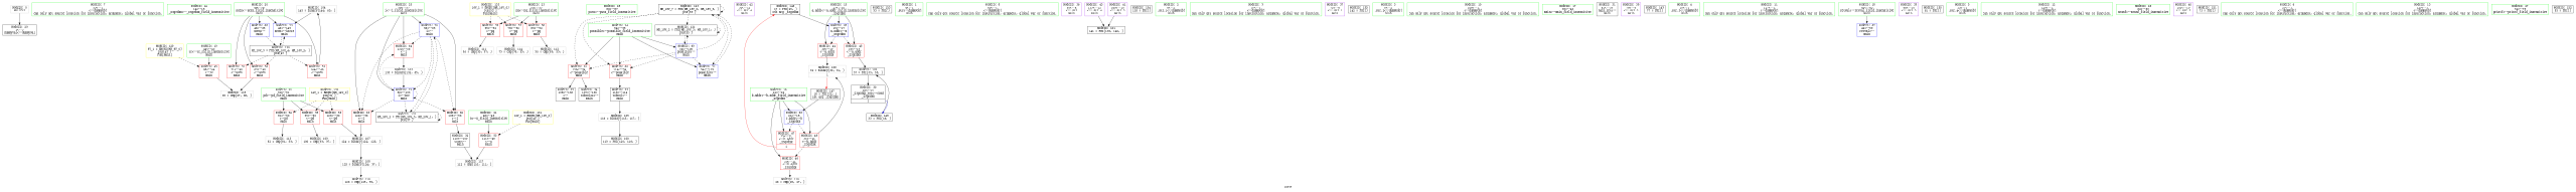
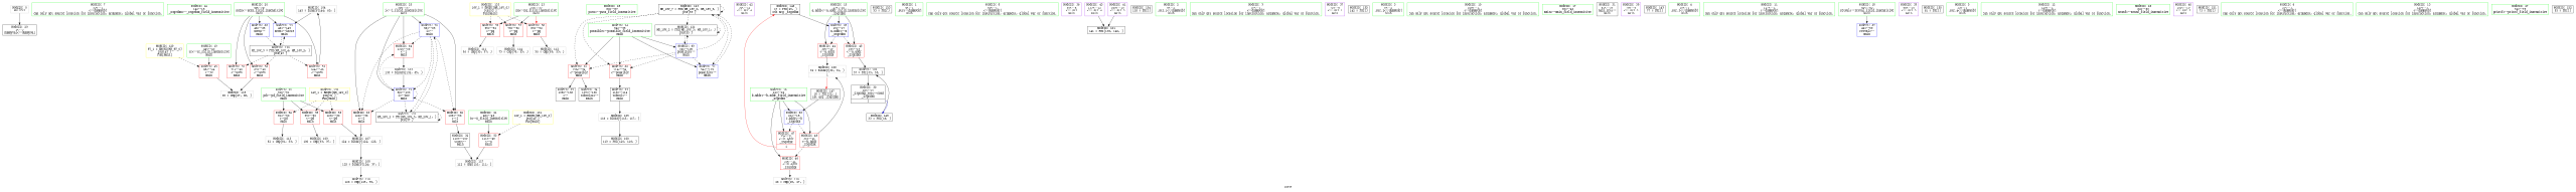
  digraph {
    fontname="Courier Prime"
    label=SVFG
    node [color=green fontname="Courier Prime" shape=record]
    edge [fontname="Courier Prime" style=solid]
    n1 [color=grey label="{NodeID: 0\nNullPtr}"]
    n2 [color=black label="{NodeID: 29\n2\<--3\ndummyVal\<--dummyVal\n}"]
    n3 [label="{NodeID: 7\n59\<--1\n\<--dummyObj\nCan only get source location for instruction, argument, global var or function.}"]
    n4 [label="{NodeID: 14\n14\<--15\n_Z3gcdxx\<--_Z3gcdxx_field_insensitive\n}"]
    n5 [color=grey label="{NodeID: 104\n145 = Binary(144, 65, )\n}"]
    n6 [color=blue label="{NodeID: 73\n46\<--145\nscen\<--inc25\nmain\n}"]
    n7 [color=black label="{NodeID: 120\nMR_10V_3 = PHI(MR_10V_4, MR_10V_2, )\npts\{47 \}\n}"]
    n8 [color=red label="{NodeID: 50\n67\<--46\n\<--scen\nmain\n}"]
    n9 [color=red label="{NodeID: 51\n71\<--46\n\<--scen\nmain\n}"]
    n10 [color=red label="{NodeID: 52\n144\<--46\n\<--scen\nmain\n}"]
    n11 [label="{NodeID: 21\n48\<--49\nn\<--n_field_insensitive\nmain\n}"]
    n12 [color=red label="{NodeID: 53\n111\<--48\n\<--n\nmain\n}"]
    n13 [color=grey label="{NodeID: 117\n112 = cmp(110, 111, )\n}"]
    n14 [color=grey label="{NodeID: 111\n96 = cmp(95, 97, )\n}"]
    n15 [label="{NodeID: 28\n86\<--87\nputs\<--puts_field_insensitive\n}"]
    n16 [color=black label="{NodeID: 35\n138\<--136\n\<--\nmain\n}"]
    n17 [color=purple label="{NodeID: 42\n92\<--12\n\<--.str.4\nmain\n}"]
    n18 [color=yellow label="{NodeID: 132\n14V_1 = ENCHI(MR_14V_0)\npts\{51 \}\nFun[main]}" style=double]
    n19 [color=red label="{NodeID: 54\n81\<--50\n\<--pd\nmain\n}"]
    n20 [color=red label="{NodeID: 55\n99\<--50\n\<--pd\nmain\n}"]
    n21 [color=red label="{NodeID: 56\n123\<--50\n\<--pd\nmain\n}"]
    n22 [color=grey label="{NodeID: 113\n82 = cmp(81, 59, )\n}"]
    n23 [color=grey label="{NodeID: 109\n100 = cmp(99, 97, )\n}"]
    n24 [color=grey label="{NodeID: 107\n124 = Binary(122, 123, )\n}"]
    n25 [color=grey label="{NodeID: 108\n125 = Binary(124, 97, )\n}"]
    n26 [color=red label="{NodeID: 49\n68\<--44\n\<--tc\nmain\n}"]
    n27 [color=grey label="{NodeID: 115\n69 = cmp(67, 68, )\n}"]
    n28 [color=grey label="{NodeID: 116\n126 = cmp(125, 59, )\n}"]
    n29 [color=black label="{NodeID: 146\n17 = PHI(29, )\n0th arg _Z3gcdxx }"]
    n30 [color=blue label="{NodeID: 65\n19\<--17\na.addr\<--a\n_Z3gcdxx\n}"]
    n31 [color=red label="{NodeID: 44\n30\<--19\n\<--a.addr\n_Z3gcdxx\n}"]
    n32 [color=red label="{NodeID: 45\n35\<--19\n\<--a.addr\n_Z3gcdxx\n}"]
    n33 [color=grey label="{NodeID: 106\n32 = Binary(30, 31, )\n|{<s0>1}}"]
    n34 [color=black label="{NodeID: 102\n37 = PHI(33, 35, )\n}"]
    n35 [color=red label="{NodeID: 63\n122\<--56\n\<--i\nmain\n}"]
    n36 [color=black label="{NodeID: 153\n93 = PHI()\n}"]
    n37 [color=blue label="{NodeID: 70\n56\<--65\ni\<--\nmain\n}"]
    n38 [color=red label="{NodeID: 62\n109\<--56\n\<--i\nmain\n}"]
    n39 [color=red label="{NodeID: 64\n132\<--56\n\<--i\nmain\n}"]
    n40 [color=blue label="{NodeID: 72\n56\<--133\ni\<--inc\nmain\n}"]
    n41 [color=black label="{NodeID: 122\nMR_20V_2 = PHI(MR_20V_3, MR_20V_1, )\npts\{57 \}\n}"]
    n42 [color=black label="{NodeID: 32\n110\<--109\nconv\<--\nmain\n}"]
    n43 [color=grey label="{NodeID: 103\n133 = Binary(132, 65, )\n}"]
    n44 [label="{NodeID: 1\n4\<--1\n.str\<--dummyObj\nGlob }"]
    n45 [label="{NodeID: 8\n65\<--1\n\<--dummyObj\nCan only get source location for instruction, argument, global var or function.}"]
    n46 [label="{NodeID: 15\n19\<--20\na.addr\<--a.addr_field_insensitive\n_Z3gcdxx\n}"]
    n47 [color=black label="{NodeID: 147\n18 = PHI(32, )\n1st arg _Z3gcdxx }"]
    n48 [color=black label="{NodeID: 30\n16\<--37\n_Z3gcdxx_ret\<--cond\n_Z3gcdxx\n|{<s0>1}}"]
    n49 [color=grey label="{NodeID: 105\n116 = Binary(115, 117, )\n}"]
    n50 [color=black label="{NodeID: 100\n119 = PHI(120, 116, )\n}"]
    n51 [label="{NodeID: 22\n50\<--51\npd\<--pd_field_insensitive\nmain\n}"]
    n52 [color=grey label="{NodeID: 112\n90 = cmp(89, 59, )\n}"]
    n53 [color=purple label="{NodeID: 36\n60\<--4\n\<--.str\nmain\n}"]
    n54 [color=purple label="{NodeID: 43\n139\<--12\n\<--.str.4\nmain\n}"]
    n55 [color=black label="{NodeID: 101\n141 = PHI(139, 140, )\n}"]
    n56 [color=yellow label="{NodeID: 133\n16V_1 = ENCHI(MR_16V_0)\npts\{53 \}\nFun[main]}" style=double]
    n57 [color=red label="{NodeID: 57\n78\<--52\n\<--pg\nmain\n}"]
    n58 [color=red label="{NodeID: 58\n89\<--52\n\<--pg\nmain\n}"]
    n59 [color=red label="{NodeID: 59\n95\<--52\n\<--pg\nmain\n}"]
    n60 [color=grey label="{NodeID: 114\n79 = cmp(78, 59, )\n}"]
    n61 [color=blue label="{NodeID: 66\n21\<--18\nb.addr\<--b\n_Z3gcdxx\n}"]
    n62 [color=red label="{NodeID: 47\n29\<--21\n\<--b.addr\n_Z3gcdxx\n|{<s0>1}}"]
    n63 [color=red label="{NodeID: 48\n31\<--21\n\<--b.addr\n_Z3gcdxx\n}"]
    n64 [color=red label="{NodeID: 46\n25\<--21\n\<--b.addr\n_Z3gcdxx\n}"]
    n65 [color=grey label="{NodeID: 110\n26 = cmp(25, 27, )\n}"]
    n66 [color=black label="{NodeID: 154\n103 = PHI()\n}"]
    n67 [color=blue label="{NodeID: 71\n54\<--129\npossible\<--\nmain\n}"]
    n68 [color=black label="{NodeID: 123\nMR_18V_7 = PHI(MR_18V_6, MR_18V_5, )\npts\{55 \}\n}"]
    n69 [color=red label="{NodeID: 60\n114\<--54\n\<--possible\nmain\n}"]
    n70 [color=red label="{NodeID: 61\n136\<--54\n\<--possible\nmain\n}"]
    n71 [color=black label="{NodeID: 121\nMR_18V_2 = PHI(MR_18V_3, MR_18V_1, )\npts\{55 \}\n}"]
    n72 [color=black label="{NodeID: 33\n115\<--114\ntobool\<--\nmain\n}"]
    n73 [color=black label="{NodeID: 34\n137\<--136\ntobool22\<--\nmain\n}"]
    n74 [color=blue label="{NodeID: 69\n54\<--106\npossible\<--\nmain\n}"]
    n75 [label="{NodeID: 2\n6\<--1\n.str.1\<--dummyObj\nGlob }"]
    n76 [label="{NodeID: 9\n97\<--1\n\<--dummyObj\nCan only get source location for instruction, argument, global var or function.}"]
    n77 [label="{NodeID: 16\n21\<--22\nb.addr\<--b.addr_field_insensitive\n_Z3gcdxx\n}"]
    n78 [label="{NodeID: 23\n52\<--53\npg\<--pg_field_insensitive\nmain\n}"]
    n79 [color=black label="{NodeID: 148\n33 = PHI(16, )\n}"]
    n80 [color=purple label="{NodeID: 37\n72\<--6\n\<--.str.1\nmain\n}"]
    n81 [color=black label="{NodeID: 155\n142 = PHI()\n}"]
    n82 [label="{NodeID: 3\n8\<--1\n.str.2\<--dummyObj\nGlob }"]
    n83 [label="{NodeID: 10\n106\<--1\n\<--dummyObj\nCan only get source location for instruction, argument, global var or function.}"]
    n84 [label="{NodeID: 17\n39\<--40\nmain\<--main_field_insensitive\n}"]
    n85 [label="{NodeID: 24\n54\<--55\npossible\<--possible_field_insensitive\nmain\n}"]
    n86 [color=black label="{NodeID: 31\n41\<--59\nmain_ret\<--\nmain\n}"]
    n87 [color=purple label="{NodeID: 38\n76\<--8\n\<--.str.2\nmain\n}"]
    n88 [color=black label="{NodeID: 149\n77 = PHI()\n}"]
    n89 [label="{NodeID: 4\n10\<--1\n.str.3\<--dummyObj\nGlob }"]
    n90 [label="{NodeID: 11\n117\<--1\n\<--dummyObj\nCan only get source location for instruction, argument, global var or function.}"]
    n91 [label="{NodeID: 18\n42\<--43\nretval\<--retval_field_insensitive\nmain\n}"]
    n92 [color=blue label="{NodeID: 67\n42\<--59\nretval\<--\nmain\n}"]
    n93 [label="{NodeID: 25\n56\<--57\ni\<--i_field_insensitive\nmain\n}"]
    n94 [color=purple label="{NodeID: 39\n84\<--10\n\<--.str.3\nmain\n}"]
    n95 [color=yellow label="{NodeID: 129\n8V_1 = ENCHI(MR_8V_0)\npts\{45 \}\nFun[main]}" style=double]
    n96 [color=black label="{NodeID: 150\n61 = PHI()\n}"]
    n97 [label="{NodeID: 5\n12\<--1\n.str.4\<--dummyObj\nGlob }"]
    n98 [label="{NodeID: 12\n120\<--1\n\<--dummyObj\nCan only get source location for instruction, argument, global var or function.}"]
    n99 [label="{NodeID: 19\n44\<--45\ntc\<--tc_field_insensitive\nmain\n}"]
    n100 [label="{NodeID: 26\n62\<--63\nscanf\<--scanf_field_insensitive\n}"]
    n101 [color=purple label="{NodeID: 40\n102\<--10\n\<--.str.3\nmain\n}"]
    n102 [color=black label="{NodeID: 151\n73 = PHI()\n}"]
    n103 [color=blue label="{NodeID: 68\n46\<--65\nscen\<--\nmain\n}"]
    n104 [label="{NodeID: 6\n27\<--1\n\<--dummyObj\nCan only get source location for instruction, argument, global var or function.}"]
    n105 [label="{NodeID: 13\n129\<--1\n\<--dummyObj\nCan only get source location for instruction, argument, global var or function.}"]
    n106 [label="{NodeID: 20\n46\<--47\nscen\<--scen_field_insensitive\nmain\n}"]
    n107 [label="{NodeID: 27\n74\<--75\nprintf\<--printf_field_insensitive\n}"]
    n108 [color=purple label="{NodeID: 41\n140\<--10\n\<--.str.3\nmain\n}"]
    n109 [color=yellow label="{NodeID: 131\n12V_1 = ENCHI(MR_12V_0)\npts\{49 \}\nFun[main]}" style=double]
    n110 [color=black label="{NodeID: 152\n85 = PHI()\n}"]
    n1 -> n2
    n5 -> n6
    n6 -> n7 [style=dashed]
    n7 -> n6 [style=dashed]
    n7 -> n8 [style=dashed]
    n7 -> n9 [style=dashed]
    n7 -> n10 [style=dashed]
    n8 -> n27
    n10 -> n5
    n11 -> n12
    n12 -> n13
    n18 -> n19 [style=dashed]
    n18 -> n20 [style=dashed]
    n18 -> n21 [style=dashed]
    n19 -> n22
    n20 -> n23
    n21 -> n24
    n24 -> n25
    n25 -> n28
    n26 -> n27
    n29 -> n30
    n30 -> n31 [style=dashed]
    n30 -> n32 [style=dashed]
    n31 -> n33
    n32 -> n34
    n33 -> n47 [color=red tailport=s0]
    n34 -> n48
    n35 -> n24
    n37 -> n35 [style=dashed]
    n37 -> n38 [style=dashed]
    n37 -> n39 [style=dashed]
    n37 -> n40 [style=dashed]
    n37 -> n41 [style=dashed]
    n38 -> n42
    n39 -> n43
    n40 -> n35 [style=dashed]
    n40 -> n38 [style=dashed]
    n40 -> n39 [style=dashed]
    n40 -> n40 [style=dashed]
    n40 -> n41 [style=dashed]
    n41 -> n37 [style=dashed]
    n41 -> n41 [style=dashed]
    n42 -> n13
    n43 -> n40
    n46 -> n30
    n46 -> n31
    n46 -> n32
    n47 -> n61
    n48 -> n79 [color=blue tailport=s0]
    n49 -> n50
    n51 -> n19
    n51 -> n20
    n51 -> n21
    n54 -> n55
    n56 -> n57 [style=dashed]
    n56 -> n58 [style=dashed]
    n56 -> n59 [style=dashed]
    n57 -> n60
    n58 -> n52
    n59 -> n14
    n61 -> n62 [style=dashed]
    n61 -> n63 [style=dashed]
    n62 -> n29 [color=red tailport=s0]
    n63 -> n33
    n63 -> n64 [style=dashed]
    n64 -> n65
    n67 -> n68 [style=dashed]
    n68 -> n67 [style=dashed]
    n68 -> n68 [style=dashed]
    n68 -> n69 [style=dashed]
    n68 -> n70 [style=dashed]
    n68 -> n71 [style=dashed]
    n69 -> n72
    n70 -> n16
    n70 -> n73
    n71 -> n71 [style=dashed]
    n71 -> n74 [style=dashed]
    n72 -> n49
    n74 -> n67 [style=dashed]
    n74 -> n68 [style=dashed]
    n74 -> n69 [style=dashed]
    n74 -> n70 [style=dashed]
    n74 -> n71 [style=dashed]
    n77 -> n61
    n77 -> n62
    n77 -> n63
    n77 -> n64
    n78 -> n57
-   n78 -> n58
+   n78 -> n58 [color=red]
    n78 -> n59
    n79 -> n34
    n85 -> n67
    n85 -> n69
    n85 -> n70
    n85 -> n74
    n91 -> n92
    n93 -> n35
    n93 -> n37
    n93 -> n38
    n93 -> n39
    n93 -> n40
    n95 -> n26 [style=dashed]
    n99 -> n26
    n103 -> n7 [style=dashed]
    n106 -> n6
    n106 -> n8
    n106 -> n9
    n106 -> n10
    n106 -> n103
    n108 -> n55
    n109 -> n12 [style=dashed]
  }
